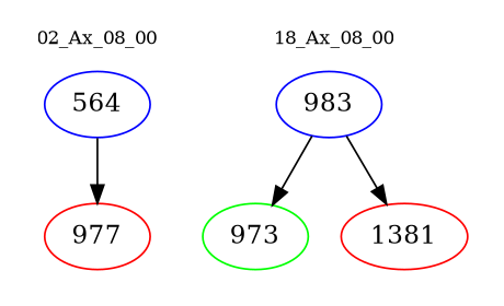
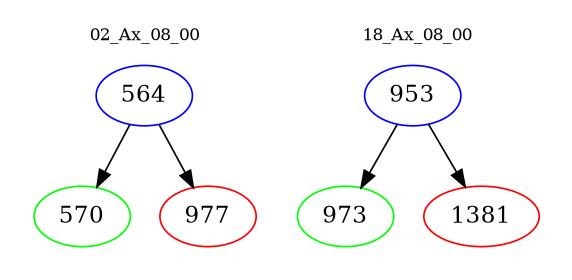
  digraph {
    node [color=blue]
    edge [color=black]
    n1 [label=564]
+   n2 [color=green label=570]
    n3 [color=red label=977]
-   n4 [label=983]
+   n4 [label=953]
    n5 [color=green label=973]
    n6 [color=red label=1381]
    subgraph cluster_1 {
      color=white
      fontsize=10
      label="02_Ax_08_00"
      n1
+     n2
      n3
    }
    subgraph cluster_2 {
      color=white
      fontsize=10
      label="18_Ax_08_00"
      n4
      n5
      n6
    }
+   n1 -> n2
    n1 -> n3
    n4 -> n5
    n4 -> n6
  }
